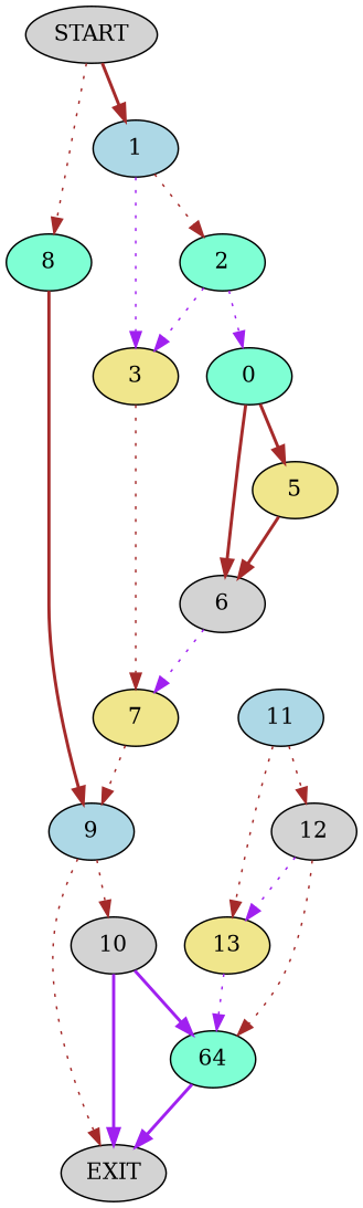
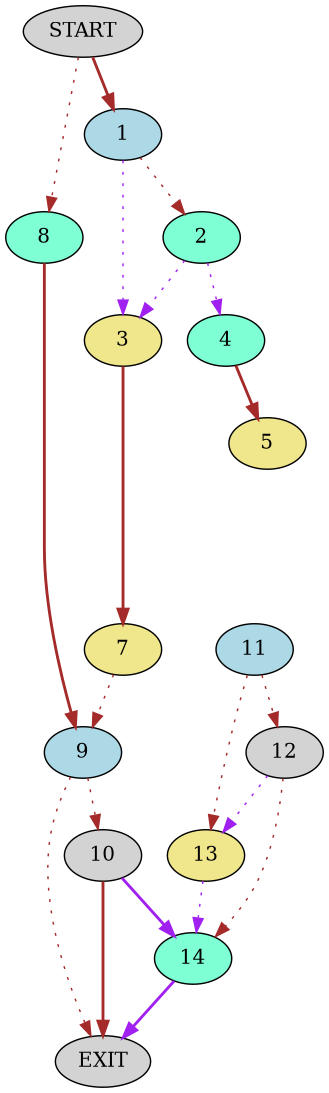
  digraph {
    node [fillcolor=lightgrey style=filled]
    edge [color=brown style=dotted]
    n1 [label=START]
    1 [fillcolor=lightblue]
    8 [fillcolor=aquamarine]
    2 [fillcolor=aquamarine]
    3 [fillcolor=khaki]
    9 [fillcolor=lightblue]
-   4 [fillcolor=aquamarine label=0]
+   4 [fillcolor=aquamarine]
    7 [fillcolor=khaki]
    5 [fillcolor=khaki]
-   6
    10
    n12 [label=EXIT]
-   14 [fillcolor=aquamarine label=64]
+   14 [fillcolor=aquamarine]
    11 [fillcolor=lightblue]
    12
    13 [fillcolor=khaki]
    n1 -> 1 [style=bold]
    n1 -> 8
    1 -> 2
    1 -> 3 [color=purple]
    8 -> 9 [style=bold]
    2 -> 3 [color=purple]
    2 -> 4 [color=purple]
-   3 -> 7
+   3 -> 7 [style=bold]
    9 -> 10
    9 -> n12
    4 -> 5 [style=bold]
-   4 -> 6 [style=bold]
    7 -> 9
-   5 -> 6 [style=bold]
-   6 -> 7 [color=purple]
-   10 -> n12 [color=purple style=bold]
+   10 -> n12 [style=bold]
    10 -> 14 [color=purple style=bold]
    14 -> n12 [color=purple style=bold]
    11 -> 12
    11 -> 13
    12 -> 14
    12 -> 13 [color=purple]
    13 -> 14 [color=purple]
  }
